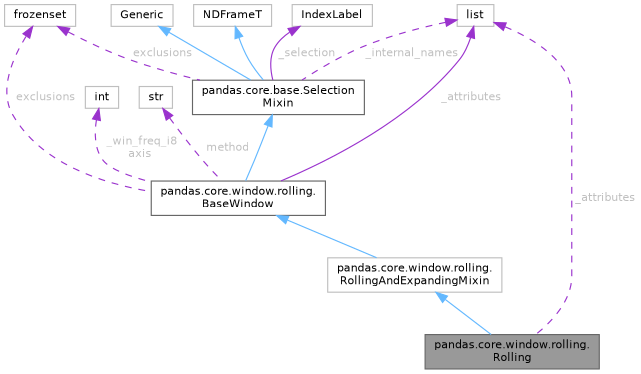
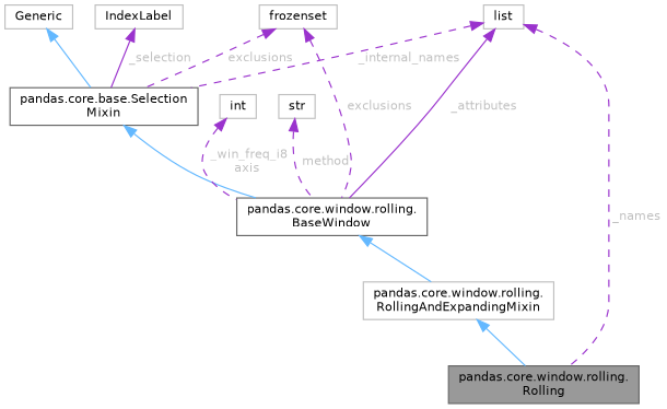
  digraph {
    node [color=grey75 fillcolor=white fontname=Helvetica fontsize=10 shape=box style=filled]
    edge [color=darkorchid3 dir=back fontname=Helvetica fontsize=10 labelfontname=Helvetica labelfontsize=10 style=solid fontcolor=grey]
    n1 [color=gray40 fillcolor=grey60 fontcolor=black height=0.2 label="pandas.core.window.rolling.\lRolling" width=0.4]
    n2 [height=0.2 label="pandas.core.window.rolling.\lRollingAndExpandingMixin" width=0.4]
    n3 [color=gray40 height=0.2 label="pandas.core.window.rolling.\lBaseWindow" width=0.4]
    n4 [color=gray40 height=0.2 label="pandas.core.base.Selection\lMixin" width=0.4]
    n5 [height=0.2 label=Generic width=0.4]
-   n6 [height=0.2 label=NDFrameT width=0.4]
    n7 [height=0.2 label=IndexLabel width=0.4]
    n8 [height=0.2 label=frozenset width=0.4]
    n9 [height=0.2 label=list width=0.4]
    n10 [height=0.2 label=int width=0.4]
    n11 [height=0.2 label=str width=0.4]
    n2 -> n1 [color=steelblue1 fontcolor=""]
    n3 -> n2 [color=steelblue1 fontcolor=""]
    n4 -> n3 [color=steelblue1 fontcolor=""]
    n5 -> n4 [color=steelblue1 fontcolor=""]
-   n6 -> n4 [color=steelblue1 fontcolor=""]
    n7 -> n4 [label=" _selection"]
    n8 -> n3 [label=" exclusions" style=dashed]
    n8 -> n4 [label=" exclusions" style=dashed]
-   n9 -> n1 [label=" _attributes" style=dashed]
+   n9 -> n1 [label=" _names" style=dashed]
    n9 -> n3 [label=" _attributes"]
    n9 -> n4 [label=" _internal_names" style=dashed]
    n10 -> n3 [label=" _win_freq_i8\naxis" style=dashed]
    n11 -> n3 [label=" method" style=dashed]
  }
